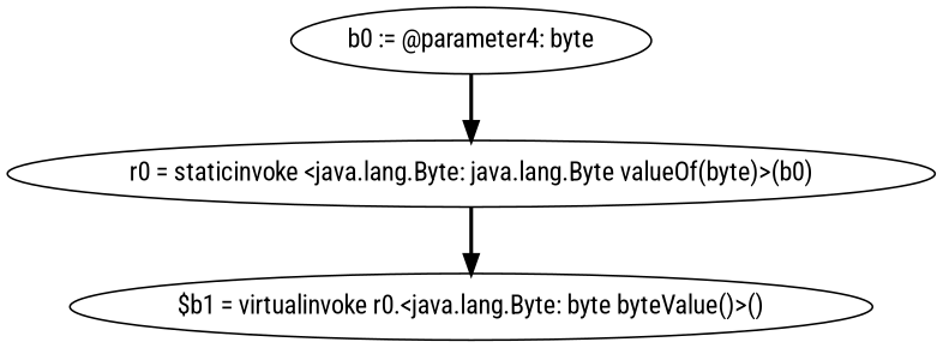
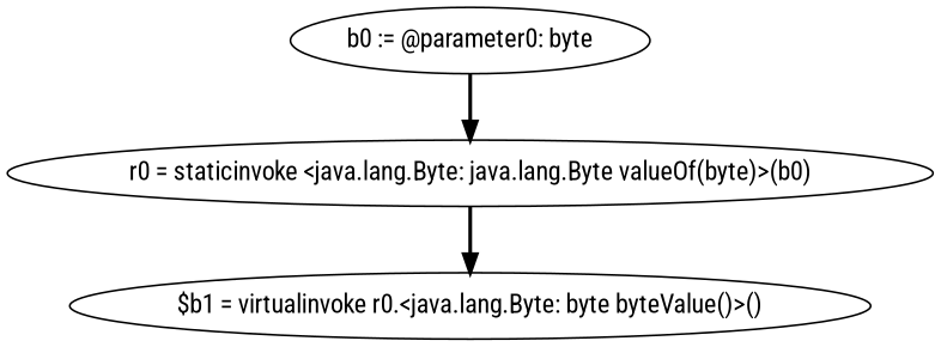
  digraph {
    fontname="Roboto Condensed"
    node [fontname="Roboto Condensed"]
    edge [fontname="Roboto Condensed" style=bold]
-   "b0 := @parameter0: byte" [label="b0 := @parameter4: byte"]
+   "b0 := @parameter0: byte"
    "r0 = staticinvoke <java.lang.Byte: java.lang.Byte valueOf(byte)>(b0)"
    "$b1 = virtualinvoke r0.<java.lang.Byte: byte byteValue()>()"
    "b0 := @parameter0: byte" -> "r0 = staticinvoke <java.lang.Byte: java.lang.Byte valueOf(byte)>(b0)"
    "r0 = staticinvoke <java.lang.Byte: java.lang.Byte valueOf(byte)>(b0)" -> "$b1 = virtualinvoke r0.<java.lang.Byte: byte byteValue()>()"
  }
